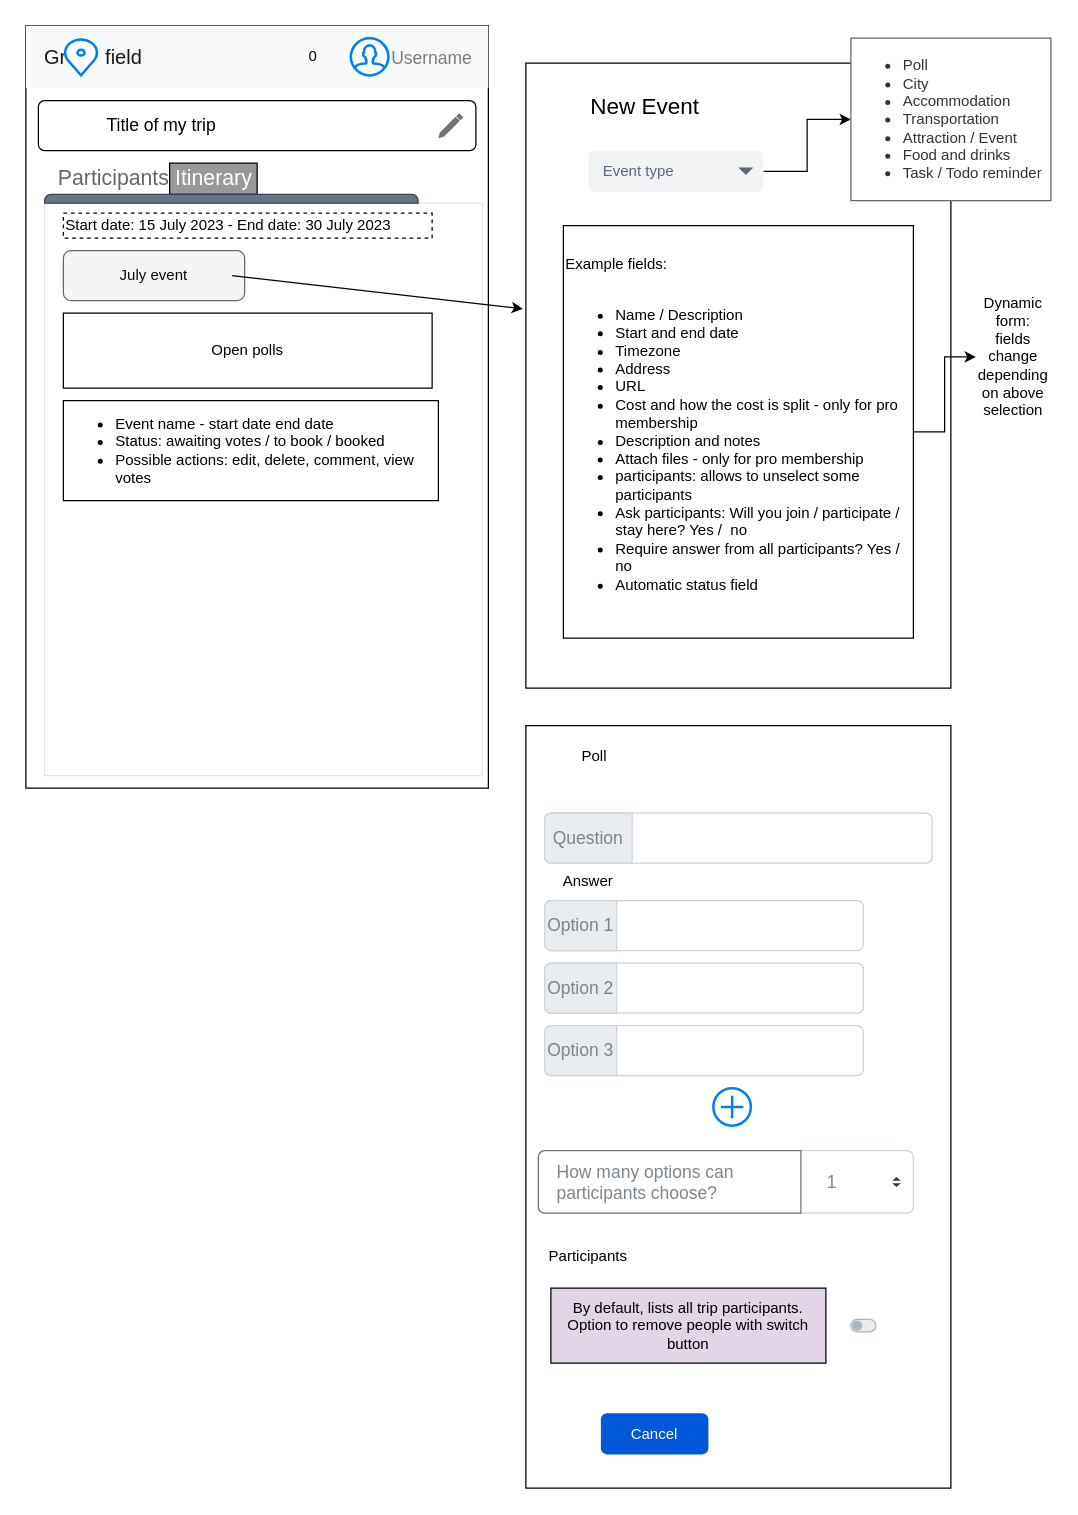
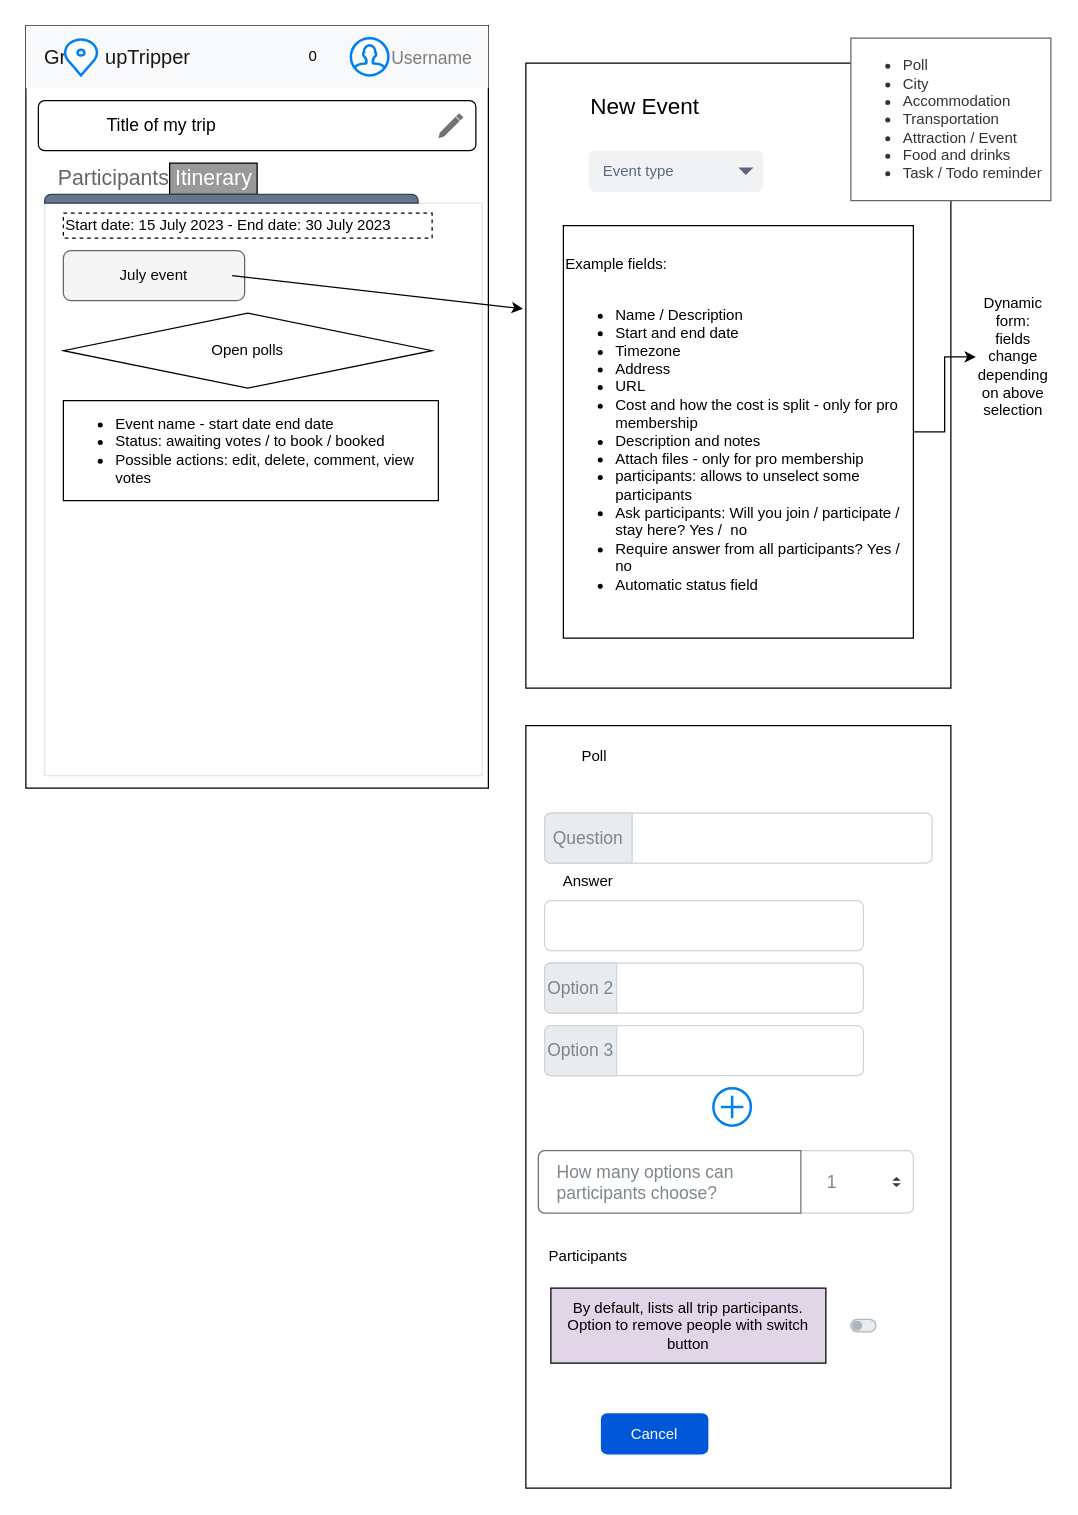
  <mxCell id="0" />
  <mxCell id="1" parent="0" />
  <mxCell id="2" value="" style="rounded=0;whiteSpace=wrap;html=1;" vertex="1" parent="1"><mxGeometry x="420" y="50" width="340" height="500" as="geometry" /></mxCell>
- <mxCell id="3" style="edgeStyle=orthogonalEdgeStyle;rounded=0;orthogonalLoop=1;jettySize=auto;html=1;" edge="1" parent="1" source="4" target="7"><mxGeometry relative="1" as="geometry" /></mxCell>
  <mxCell id="4" value="Event type" style="rounded=1;fillColor=#F1F2F4;strokeColor=none;html=1;whiteSpace=wrap;fontColor=#596780;align=left;fontSize=12;spacingLeft=10;sketch=0;" vertex="1" parent="1"><mxGeometry x="470" y="120" width="140" height="33" as="geometry" /></mxCell>
  <mxCell id="5" value="" style="shape=triangle;direction=south;fillColor=#596780;strokeColor=none;html=1;sketch=0;" vertex="1" parent="4"><mxGeometry x="1" y="0.5" width="12" height="6" relative="1" as="geometry"><mxPoint x="-20" y="-3" as="offset" /></mxGeometry></mxCell>
  <mxCell id="6" value="&lt;font style=&quot;font-size: 18px;&quot;&gt;New Event&lt;/font&gt;" style="text;html=1;strokeColor=none;fillColor=none;align=left;verticalAlign=middle;whiteSpace=wrap;rounded=0;" vertex="1" parent="1"><mxGeometry x="470" y="70" width="130" height="30" as="geometry" /></mxCell>
  <mxCell id="7" value="&lt;ul&gt;&lt;li&gt;Poll&lt;/li&gt;&lt;li&gt;City&lt;/li&gt;&lt;li&gt;Accommodation&lt;/li&gt;&lt;li style=&quot;&quot;&gt;Transportation&lt;/li&gt;&lt;li style=&quot;&quot;&gt;Attraction / Event&lt;/li&gt;&lt;li style=&quot;&quot;&gt;Food and drinks&lt;/li&gt;&lt;li style=&quot;&quot;&gt;Task / Todo reminder&lt;/li&gt;&lt;/ul&gt;" style="text;html=1;align=left;verticalAlign=middle;whiteSpace=wrap;rounded=0;fillColor=#FFFFFF;fontColor=#333333;strokeColor=#666666;" vertex="1" parent="1"><mxGeometry x="680" y="30" width="160" height="130" as="geometry" /></mxCell>
  <mxCell id="8" value="" style="group" vertex="1" connectable="0" parent="1"><mxGeometry y="20" width="370" height="610" as="geometry" x="20" /></mxCell>
  <mxCell id="9" value="" style="rounded=0;whiteSpace=wrap;html=1;" vertex="1" parent="8"><mxGeometry width="370" height="610" as="geometry" /></mxCell>
- <mxCell id="10" value="Gr&amp;nbsp; &amp;nbsp;o&amp;nbsp; field" style="html=1;shadow=0;dashed=0;fillColor=#F8F9FA;strokeColor=none;fontSize=16;fontColor=#181819;align=left;spacing=15;" vertex="1" parent="8"><mxGeometry width="370" height="50" as="geometry" /></mxCell>
+ <mxCell id="10" value="Gr&amp;nbsp; &amp;nbsp;o&amp;nbsp; upTripper" style="html=1;shadow=0;dashed=0;fillColor=#F8F9FA;strokeColor=none;fontSize=16;fontColor=#181819;align=left;spacing=15;" vertex="1" parent="8"><mxGeometry width="370" height="50" as="geometry" /></mxCell>
  <mxCell id="11" value="Username" style="fillColor=none;strokeColor=none;fontSize=14;fontColor=#7C7C7D;align=center;" vertex="1" parent="10"><mxGeometry width="50" height="40" relative="1" as="geometry"><mxPoint x="300" y="5" as="offset" /></mxGeometry></mxCell>
  <mxCell id="12" value="" style="html=1;verticalLabelPosition=bottom;align=center;labelBackgroundColor=#ffffff;verticalAlign=top;strokeWidth=2;strokeColor=#0080F0;shadow=0;dashed=0;shape=mxgraph.ios7.icons.location;" vertex="1" parent="10"><mxGeometry x="30" y="10.158" width="28.24" height="29.683" as="geometry" /></mxCell>
  <mxCell id="13" value="" style="html=1;verticalLabelPosition=bottom;align=center;labelBackgroundColor=#ffffff;verticalAlign=top;strokeWidth=2;strokeColor=#0080F0;shadow=0;dashed=0;shape=mxgraph.ios7.icons.user;" vertex="1" parent="10"><mxGeometry x="260" y="10.153" width="30" height="29.683" as="geometry" /></mxCell>
  <mxCell id="14" value="" style="group" vertex="1" connectable="0" parent="10"><mxGeometry x="210" y="5" width="40" height="40" as="geometry" /></mxCell>
  <mxCell id="15" value="" style="shape=image;html=1;verticalAlign=top;verticalLabelPosition=bottom;labelBackgroundColor=#ffffff;imageAspect=0;aspect=fixed;image=https://cdn1.iconfinder.com/data/icons/ionicons-outline-vol-2/512/notifications-outline-128.png" vertex="1" parent="14"><mxGeometry width="40" height="40" as="geometry" /></mxCell>
  <mxCell id="16" value="0" style="text;html=1;align=center;verticalAlign=middle;whiteSpace=wrap;rounded=0;" vertex="1" parent="14"><mxGeometry x="10" y="15" width="20" height="10" as="geometry" /></mxCell>
  <mxCell id="17" value="" style="group" vertex="1" connectable="0" parent="8"><mxGeometry x="10" y="60" width="360" height="70" as="geometry" /></mxCell>
  <mxCell id="18" value="" style="rounded=0;whiteSpace=wrap;html=1;" vertex="1" parent="17"><mxGeometry x="10" y="10" width="280" height="20" as="geometry" /></mxCell>
  <mxCell id="19" value="Title of my trip" style="html=1;shadow=0;dashed=0;shape=mxgraph.bootstrap.rrect;rSize=5;html=1;whiteSpace=wrap;align=left;spacing=15;spacingLeft=40;fontSize=14;" vertex="1" parent="17"><mxGeometry width="350" height="40" as="geometry" /></mxCell>
  <mxCell id="20" value="" style="html=1;dashed=0;aspect=fixed;verticalLabelPosition=bottom;verticalAlign=top;align=center;shape=mxgraph.gmdl.edit;strokeColor=none;fillColor=#737373;shadow=0;sketch=0;" vertex="1" parent="17"><mxGeometry x="320" y="10" width="20" height="20" as="geometry" /></mxCell>
  <mxCell id="21" value="" style="strokeWidth=1;shadow=0;dashed=0;align=center;html=1;shape=mxgraph.mockup.containers.marginRect2;rectMarginTop=32;strokeColor=#E6E6E6;gradientColor=none;whiteSpace=wrap;" vertex="1" parent="8"><mxGeometry x="15" y="110" width="350" height="490" as="geometry" /></mxCell>
  <mxCell id="22" value="Participants" style="strokeColor=#FFFFFF;fillColor=#FFFFFF;strokeWidth=1;shadow=0;dashed=0;align=center;html=1;shape=mxgraph.mockup.containers.rrect;rSize=0;fontSize=17;fontColor=#666666;" vertex="1" parent="21"><mxGeometry width="90" height="25" relative="1" as="geometry"><mxPoint x="10" as="offset" /></mxGeometry></mxCell>
  <mxCell id="23" value="Itinerary" style="strokeWidth=1;shadow=0;dashed=0;align=center;html=1;shape=mxgraph.mockup.containers.rrect;rSize=0;fontSize=17;fontStyle=0;fontColor=#FFFFFF;fillColor=#999999;" vertex="1" parent="21"><mxGeometry width="70" height="25" relative="1" as="geometry"><mxPoint x="100" as="offset" /></mxGeometry></mxCell>
  <mxCell id="24" value="" style="strokeWidth=1;shadow=0;dashed=0;align=center;html=1;shape=mxgraph.mockup.containers.topButton;rSize=5;strokeColor=#314354;fillColor=#647687;resizeWidth=1;movable=0;deletable=1;fontColor=#ffffff;" vertex="1" parent="21"><mxGeometry width="298.78" height="7" relative="1" as="geometry"><mxPoint y="25" as="offset" /></mxGeometry></mxCell>
  <mxCell id="25" value="Start date: 15 July 2023 - End date: 30 July 2023" style="rounded=0;whiteSpace=wrap;html=1;align=left;dashed=1;" vertex="1" parent="21"><mxGeometry x="15" y="40" width="295" height="20" as="geometry" /></mxCell>
  <mxCell id="26" value="&lt;font color=&quot;#080808&quot;&gt;July event&lt;/font&gt;" style="rounded=1;fillColor=#f5f5f5;strokeColor=#666666;html=1;whiteSpace=wrap;fontColor=#333333;align=center;verticalAlign=middle;fontStyle=0;fontSize=12;sketch=0;" vertex="1" parent="21"><mxGeometry x="15" y="70" width="145" height="40" as="geometry" /></mxCell>
  <mxCell id="27" value="" style="shape=image;html=1;verticalAlign=top;verticalLabelPosition=bottom;labelBackgroundColor=#ffffff;imageAspect=0;aspect=fixed;image=https://cdn4.iconfinder.com/data/icons/evil-icons-user-interface/64/plus-128.png" vertex="1" parent="21"><mxGeometry x="25" y="75" width="30" height="30" as="geometry" /></mxCell>
  <mxCell id="28" value="" style="endArrow=classic;html=1;rounded=0;entryX=-0.007;entryY=0.393;entryDx=0;entryDy=0;entryPerimeter=0;" edge="1" parent="21" target="2"><mxGeometry width="50" height="50" relative="1" as="geometry"><mxPoint x="150" y="90" as="sourcePoint" /><mxPoint x="200" y="40" as="targetPoint" /></mxGeometry></mxCell>
  <mxCell id="29" value="&lt;ul&gt;&lt;li&gt;Event name - start date end date&lt;/li&gt;&lt;li&gt;Status: awaiting votes / to book / booked&lt;/li&gt;&lt;li&gt;Possible actions: edit, delete, comment, view votes&lt;/li&gt;&lt;/ul&gt;" style="rounded=0;whiteSpace=wrap;html=1;align=left;" vertex="1" parent="21"><mxGeometry x="15" y="190" width="300" height="80" as="geometry" /></mxCell>
- <mxCell id="30" value="Open polls" style="rounded=0;whiteSpace=wrap;html=1;" vertex="1" parent="21"><mxGeometry x="15" y="120" width="295" height="60" as="geometry" /></mxCell>
+ <mxCell id="30" value="Open polls" style="rhombus;whiteSpace=wrap;html=1;" vertex="1" parent="21"><mxGeometry x="15" y="120" width="295" height="60" as="geometry" /></mxCell>
  <mxCell id="31" style="edgeStyle=orthogonalEdgeStyle;rounded=0;orthogonalLoop=1;jettySize=auto;html=1;entryX=0;entryY=0.5;entryDx=0;entryDy=0;" edge="1" parent="1" source="32" target="33"><mxGeometry relative="1" as="geometry" /></mxCell>
  <mxCell id="32" value="Example fields:&amp;nbsp;&lt;br&gt;&lt;br&gt;&lt;ul&gt;&lt;li&gt;Name / Description&amp;nbsp;&lt;/li&gt;&lt;li&gt;Start and end date&lt;/li&gt;&lt;li&gt;Timezone&lt;/li&gt;&lt;li&gt;Address&lt;/li&gt;&lt;li&gt;URL&lt;/li&gt;&lt;li&gt;Cost and how the cost is split - only for pro membership&lt;/li&gt;&lt;li&gt;Description and notes&lt;/li&gt;&lt;li&gt;Attach files - only for pro membership&lt;/li&gt;&lt;li&gt;participants: allows to unselect some participants&lt;/li&gt;&lt;li&gt;Ask participants: Will you join / participate / stay here? Yes /&amp;nbsp; no&lt;/li&gt;&lt;li&gt;Require answer from all participants? Yes / no&lt;/li&gt;&lt;li&gt;Automatic status field&lt;/li&gt;&lt;/ul&gt;" style="rounded=0;whiteSpace=wrap;html=1;align=left;" vertex="1" parent="1"><mxGeometry x="450" y="180" width="280" height="330" as="geometry" /></mxCell>
  <mxCell id="33" value="Dynamic form: fields change depending on above selection" style="text;html=1;strokeColor=none;fillColor=none;align=center;verticalAlign=middle;whiteSpace=wrap;rounded=0;" vertex="1" parent="1"><mxGeometry x="780" y="270" width="60" height="30" as="geometry" /></mxCell>
  <mxCell id="34" value="" style="rounded=0;whiteSpace=wrap;html=1;" vertex="1" parent="1"><mxGeometry x="420" y="580" width="340" height="610" as="geometry" /></mxCell>
  <mxCell id="35" value="Poll" style="text;html=1;strokeColor=none;fillColor=none;align=center;verticalAlign=middle;whiteSpace=wrap;rounded=0;" vertex="1" parent="1"><mxGeometry x="445" y="590" width="60" height="30" as="geometry" /></mxCell>
  <mxCell id="36" value="" style="html=1;shadow=0;dashed=0;shape=mxgraph.bootstrap.rrect;rSize=5;strokeColor=#CED4DA;html=1;whiteSpace=wrap;fillColor=#FFFFFF;fontColor=#7D868C;align=left;spacing=15;spacingLeft=40;fontSize=14;" vertex="1" parent="1"><mxGeometry x="435" y="650" width="310" height="40" as="geometry" /></mxCell>
  <mxCell id="37" value="Question" style="html=1;shadow=0;dashed=0;shape=mxgraph.bootstrap.leftButton;strokeColor=inherit;gradientColor=inherit;fontColor=inherit;fillColor=#E9ECEF;rSize=5;perimeter=none;whiteSpace=wrap;resizeHeight=1;fontSize=14;" vertex="1" parent="36"><mxGeometry width="70" height="40" as="geometry" /></mxCell>
  <mxCell id="38" value="Answer" style="text;html=1;strokeColor=none;fillColor=none;align=center;verticalAlign=middle;whiteSpace=wrap;rounded=0;" vertex="1" parent="1"><mxGeometry x="440" y="690" width="60" height="30" as="geometry" /></mxCell>
  <mxCell id="39" value="" style="html=1;shadow=0;dashed=0;shape=mxgraph.bootstrap.rrect;rSize=5;strokeColor=#CED4DA;html=1;whiteSpace=wrap;fillColor=#FFFFFF;fontColor=#7D868C;align=left;spacing=15;spacingLeft=40;fontSize=14;" vertex="1" parent="1"><mxGeometry x="435" y="720" width="255" height="40" as="geometry" /></mxCell>
- <mxCell id="40" value="Option 1" style="html=1;shadow=0;dashed=0;shape=mxgraph.bootstrap.leftButton;strokeColor=inherit;gradientColor=inherit;fontColor=inherit;fillColor=#E9ECEF;rSize=5;perimeter=none;whiteSpace=wrap;resizeHeight=1;fontSize=14;" vertex="1" parent="39"><mxGeometry width="57.581" height="40" as="geometry" /></mxCell>
  <mxCell id="41" value="" style="html=1;shadow=0;dashed=0;shape=mxgraph.bootstrap.rrect;rSize=5;strokeColor=#CED4DA;html=1;whiteSpace=wrap;fillColor=#FFFFFF;fontColor=#7D868C;align=left;spacing=15;spacingLeft=40;fontSize=14;" vertex="1" parent="1"><mxGeometry x="435" y="770" width="255" height="40" as="geometry" /></mxCell>
  <mxCell id="42" value="Option 2" style="html=1;shadow=0;dashed=0;shape=mxgraph.bootstrap.leftButton;strokeColor=inherit;gradientColor=inherit;fontColor=inherit;fillColor=#E9ECEF;rSize=5;perimeter=none;whiteSpace=wrap;resizeHeight=1;fontSize=14;" vertex="1" parent="41"><mxGeometry width="57.581" height="40" as="geometry" /></mxCell>
  <mxCell id="43" value="" style="html=1;shadow=0;dashed=0;shape=mxgraph.bootstrap.rrect;rSize=5;strokeColor=#CED4DA;html=1;whiteSpace=wrap;fillColor=#FFFFFF;fontColor=#7D868C;align=left;spacing=15;spacingLeft=40;fontSize=14;" vertex="1" parent="1"><mxGeometry x="435" y="820" width="255" height="40" as="geometry" /></mxCell>
  <mxCell id="44" value="Option 3" style="html=1;shadow=0;dashed=0;shape=mxgraph.bootstrap.leftButton;strokeColor=inherit;gradientColor=inherit;fontColor=inherit;fillColor=#E9ECEF;rSize=5;perimeter=none;whiteSpace=wrap;resizeHeight=1;fontSize=14;" vertex="1" parent="43"><mxGeometry width="57.581" height="40" as="geometry" /></mxCell>
  <mxCell id="45" value="" style="shape=image;html=1;verticalAlign=top;verticalLabelPosition=bottom;labelBackgroundColor=#ffffff;imageAspect=0;aspect=fixed;image=https://cdn4.iconfinder.com/data/icons/essentials-71/24/013_-_Trash-128.png" vertex="1" parent="1"><mxGeometry x="700" y="825" width="30" height="30" as="geometry" /></mxCell>
  <mxCell id="46" value="" style="html=1;verticalLabelPosition=bottom;align=center;labelBackgroundColor=#ffffff;verticalAlign=top;strokeWidth=2;strokeColor=#0080F0;shadow=0;dashed=0;shape=mxgraph.ios7.icons.add;" vertex="1" parent="1"><mxGeometry x="570" y="870" width="30" height="30" as="geometry" /></mxCell>
  <mxCell id="47" value="Participants" style="text;html=1;strokeColor=none;fillColor=none;align=center;verticalAlign=middle;whiteSpace=wrap;rounded=0;" vertex="1" parent="1"><mxGeometry x="440" y="990" width="60" height="30" as="geometry" /></mxCell>
  <mxCell id="48" value="By default, lists all trip participants. Option to remove people with switch button" style="rounded=0;whiteSpace=wrap;html=1;fillColor=#e1d5e7;" vertex="1" parent="1"><mxGeometry x="440" y="1030" width="220" height="60" as="geometry" /></mxCell>
  <mxCell id="49" value="" style="html=1;shadow=0;dashed=0;shape=mxgraph.bootstrap.switch;strokeColor=#ADB6BD;strokeWidth=1;fillColor=#E9ECEF;fontColor=#7D868C;onStrokeColor=#ffffff;onFillColor=#0085FC;align=left;verticalAlign=middle;spacingLeft=10;labelPosition=right;verticalLabelPosition=middle;buttonState=0;sketch=0;" vertex="1" parent="1"><mxGeometry x="680" y="1055" width="20" height="10" as="geometry" /></mxCell>
  <mxCell id="50" value="Cancel" style="rounded=1;fillColor=#0057D8;strokeColor=none;html=1;whiteSpace=wrap;fontColor=#ffffff;align=center;verticalAlign=middle;fontStyle=0;fontSize=12;sketch=0;" vertex="1" parent="1"><mxGeometry x="480" y="1130" width="86" height="33" as="geometry" /></mxCell>
  <mxCell id="51" value="&amp;nbsp; &amp;nbsp; &amp;nbsp; &amp;nbsp; &amp;nbsp; &amp;nbsp; &amp;nbsp; &amp;nbsp; &amp;nbsp; &amp;nbsp; &amp;nbsp; &amp;nbsp; &amp;nbsp; &amp;nbsp; &amp;nbsp; &amp;nbsp; &amp;nbsp; &amp;nbsp;1" style="html=1;shadow=0;dashed=0;shape=mxgraph.bootstrap.rrect;rSize=5;strokeColor=#CED4DA;html=1;whiteSpace=wrap;fillColor=#FFFFFF;fontColor=#7D868C;align=left;spacingLeft=80;spacing=15;fontSize=14;" vertex="1" parent="1"><mxGeometry x="430" y="920" width="300" height="50" as="geometry" /></mxCell>
  <mxCell id="52" value="" style="shape=triangle;direction=south;fillColor=#343A40;strokeColor=none;perimeter=none;" vertex="1" parent="51"><mxGeometry x="1" y="0.5" width="7" height="3" relative="1" as="geometry"><mxPoint x="-17" y="1" as="offset" /></mxGeometry></mxCell>
  <mxCell id="53" value="" style="shape=triangle;direction=north;fillColor=#343A40;strokeColor=none;perimeter=none;" vertex="1" parent="51"><mxGeometry x="1" y="0.5" width="7" height="3" relative="1" as="geometry"><mxPoint x="-17" y="-4" as="offset" /></mxGeometry></mxCell>
  <mxCell id="54" value="How many options can participants choose?" style="html=1;shadow=0;dashed=0;shape=mxgraph.bootstrap.leftButton;strokeColor=#6C757D;gradientColor=inherit;fontColor=inherit;fillColor=#ffffff;rSize=5;perimeter=none;whiteSpace=wrap;resizeHeight=1;fontSize=14;align=left;spacing=15;" vertex="1" parent="51"><mxGeometry width="210" height="50" relative="1" as="geometry" /></mxCell>
